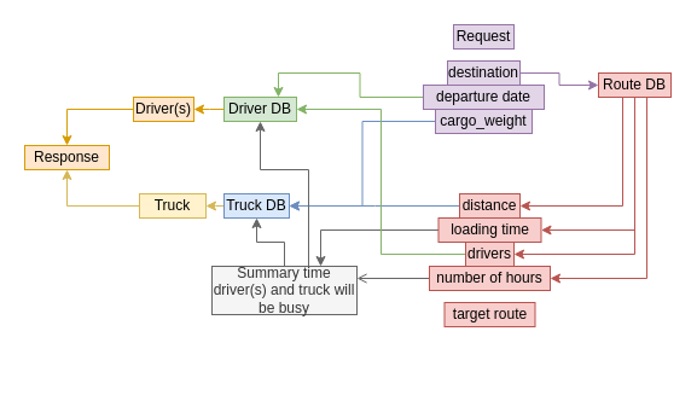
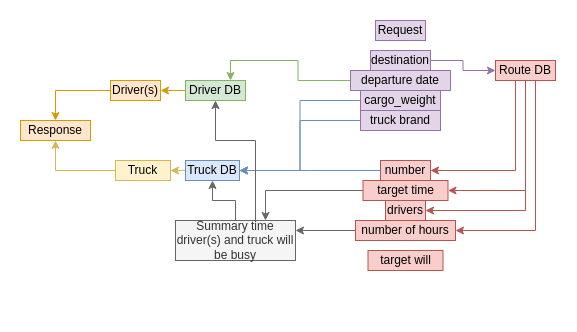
  <mxCell id="0" />
  <mxCell id="1" parent="0" />
  <mxCell id="2" style="edgeStyle=elbowEdgeStyle;rounded=0;orthogonalLoop=1;jettySize=auto;html=1;strokeColor=#d79b00;fillColor=#ffe6cc;" parent="1" source="3" target="32" edge="1"><mxGeometry relative="1" as="geometry" /></mxCell>
  <mxCell id="3" value="Driver DB" style="text;html=1;strokeColor=#82b366;fillColor=#d5e8d4;align=center;verticalAlign=middle;whiteSpace=wrap;rounded=0;" parent="1" vertex="1"><mxGeometry x="185" y="80" width="60" height="20" as="geometry" /></mxCell>
  <mxCell id="4" style="edgeStyle=elbowEdgeStyle;rounded=0;orthogonalLoop=1;jettySize=auto;html=1;entryX=1;entryY=0.5;entryDx=0;entryDy=0;strokeColor=#d6b656;fillColor=#fff2cc;" parent="1" source="5" target="30" edge="1"><mxGeometry relative="1" as="geometry" /></mxCell>
  <mxCell id="5" value="Truck DB" style="text;html=1;strokeColor=#6c8ebf;fillColor=#dae8fc;align=center;verticalAlign=middle;whiteSpace=wrap;rounded=0;rotation=0;" parent="1" vertex="1"><mxGeometry x="185" y="160" width="54" height="20" as="geometry" /></mxCell>
  <mxCell id="6" style="edgeStyle=orthogonalEdgeStyle;rounded=0;orthogonalLoop=1;jettySize=auto;html=1;entryX=1;entryY=0.5;entryDx=0;entryDy=0;fillColor=#f8cecc;strokeColor=#b85450;" parent="1" source="10" target="22" edge="1"><mxGeometry relative="1" as="geometry"><Array as="points"><mxPoint x="515" y="170" /></Array></mxGeometry></mxCell>
  <mxCell id="7" style="edgeStyle=orthogonalEdgeStyle;rounded=0;orthogonalLoop=1;jettySize=auto;html=1;entryX=1;entryY=0.5;entryDx=0;entryDy=0;fillColor=#f8cecc;strokeColor=#b85450;" parent="1" source="10" target="24" edge="1"><mxGeometry relative="1" as="geometry"><Array as="points"><mxPoint x="525" y="190" /></Array></mxGeometry></mxCell>
  <mxCell id="8" style="edgeStyle=orthogonalEdgeStyle;rounded=0;orthogonalLoop=1;jettySize=auto;html=1;entryX=1;entryY=0.5;entryDx=0;entryDy=0;fillColor=#f8cecc;strokeColor=#b85450;" parent="1" source="10" target="26" edge="1"><mxGeometry relative="1" as="geometry"><Array as="points"><mxPoint x="525" y="210" /></Array></mxGeometry></mxCell>
  <mxCell id="9" style="edgeStyle=orthogonalEdgeStyle;rounded=0;orthogonalLoop=1;jettySize=auto;html=1;entryX=1;entryY=0.5;entryDx=0;entryDy=0;fillColor=#f8cecc;strokeColor=#b85450;" parent="1" source="10" target="28" edge="1"><mxGeometry relative="1" as="geometry"><Array as="points"><mxPoint x="535" y="230" /></Array></mxGeometry></mxCell>
  <mxCell id="10" value="Route DB" style="text;html=1;strokeColor=#b85450;fillColor=#f8cecc;align=center;verticalAlign=middle;whiteSpace=wrap;rounded=0;" parent="1" vertex="1"><mxGeometry x="495" y="60" width="60" height="20" as="geometry" /></mxCell>
  <mxCell id="11" style="edgeStyle=orthogonalEdgeStyle;rounded=0;orthogonalLoop=1;jettySize=auto;html=1;exitX=0.5;exitY=1;exitDx=0;exitDy=0;" parent="1" source="5" target="5" edge="1"><mxGeometry relative="1" as="geometry" /></mxCell>
  <mxCell id="12" style="edgeStyle=orthogonalEdgeStyle;rounded=0;orthogonalLoop=1;jettySize=auto;html=1;exitX=0.5;exitY=1;exitDx=0;exitDy=0;" parent="1" edge="1"><mxGeometry relative="1" as="geometry"><mxPoint x="370" y="310" as="sourcePoint" /><mxPoint x="370" y="310" as="targetPoint" /></mxGeometry></mxCell>
  <mxCell id="13" style="edgeStyle=orthogonalEdgeStyle;rounded=0;orthogonalLoop=1;jettySize=auto;html=1;entryX=0;entryY=0.5;entryDx=0;entryDy=0;fillColor=#e1d5e7;strokeColor=#9673a6;" parent="1" source="14" target="10" edge="1"><mxGeometry relative="1" as="geometry" /></mxCell>
  <mxCell id="14" value="destination" style="text;html=1;strokeColor=#9673a6;fillColor=#e1d5e7;align=center;verticalAlign=middle;whiteSpace=wrap;rounded=0;" parent="1" vertex="1"><mxGeometry x="370" y="50" width="60" height="20" as="geometry" /></mxCell>
  <mxCell id="15" style="edgeStyle=orthogonalEdgeStyle;rounded=0;orthogonalLoop=1;jettySize=auto;html=1;entryX=0.75;entryY=0;entryDx=0;entryDy=0;fillColor=#d5e8d4;strokeColor=#82b366;" parent="1" source="16" target="3" edge="1"><mxGeometry relative="1" as="geometry" /></mxCell>
  <mxCell id="16" value="departure date" style="text;html=1;strokeColor=#9673a6;fillColor=#e1d5e7;align=center;verticalAlign=middle;whiteSpace=wrap;rounded=0;" parent="1" vertex="1"><mxGeometry x="350" y="70" width="100" height="20" as="geometry" /></mxCell>
  <mxCell id="17" style="edgeStyle=orthogonalEdgeStyle;rounded=0;orthogonalLoop=1;jettySize=auto;html=1;entryX=1;entryY=0.5;entryDx=0;entryDy=0;strokeColor=#6c8ebf;fillColor=#dae8fc;" parent="1" source="18" target="5" edge="1"><mxGeometry relative="1" as="geometry" /></mxCell>
  <mxCell id="18" value="cargo_weight" style="text;html=1;strokeColor=#9673a6;fillColor=#e1d5e7;align=center;verticalAlign=middle;whiteSpace=wrap;rounded=0;" parent="1" vertex="1"><mxGeometry x="360" y="90" width="80" height="20" as="geometry" /></mxCell>
+ <mxCell id="19" style="edgeStyle=orthogonalEdgeStyle;rounded=0;orthogonalLoop=1;jettySize=auto;html=1;entryX=1;entryY=0.5;entryDx=0;entryDy=0;strokeColor=#6c8ebf;fillColor=#dae8fc;" parent="1" source="20" target="5" edge="1"><mxGeometry relative="1" as="geometry" /></mxCell>
+ <mxCell id="20" value="truck brand" style="text;html=1;strokeColor=#9673a6;fillColor=#e1d5e7;align=center;verticalAlign=middle;whiteSpace=wrap;rounded=0;" parent="1" vertex="1"><mxGeometry x="360" y="110" width="80" height="20" as="geometry" /></mxCell>
  <mxCell id="21" style="edgeStyle=elbowEdgeStyle;rounded=0;orthogonalLoop=1;jettySize=auto;html=1;entryX=1;entryY=0.5;entryDx=0;entryDy=0;fillColor=#dae8fc;strokeColor=#6c8ebf;" parent="1" source="22" target="5" edge="1"><mxGeometry relative="1" as="geometry" /></mxCell>
- <mxCell id="22" value="distance" style="text;html=1;strokeColor=#b85450;fillColor=#f8cecc;align=center;verticalAlign=middle;whiteSpace=wrap;rounded=0;" parent="1" vertex="1"><mxGeometry x="380" y="160" width="50" height="20" as="geometry" /></mxCell>
+ <mxCell id="22" value="number" style="text;html=1;strokeColor=#b85450;fillColor=#f8cecc;align=center;verticalAlign=middle;whiteSpace=wrap;rounded=0;" parent="1" vertex="1"><mxGeometry x="380" y="160" width="50" height="20" as="geometry" /></mxCell>
  <mxCell id="23" style="rounded=0;orthogonalLoop=1;jettySize=auto;html=1;entryX=0.75;entryY=0;entryDx=0;entryDy=0;strokeColor=#666666;fillColor=#f5f5f5;edgeStyle=orthogonalEdgeStyle;" parent="1" source="24" target="35" edge="1"><mxGeometry relative="1" as="geometry" /></mxCell>
- <mxCell id="24" value="loading time" style="text;html=1;strokeColor=#b85450;fillColor=#f8cecc;align=center;verticalAlign=middle;whiteSpace=wrap;rounded=0;" parent="1" vertex="1"><mxGeometry x="362.5" y="180" width="85" height="20" as="geometry" /></mxCell>
- <mxCell id="25" style="edgeStyle=orthogonalEdgeStyle;rounded=0;orthogonalLoop=1;jettySize=auto;html=1;entryX=1;entryY=0.5;entryDx=0;entryDy=0;fillColor=#d5e8d4;strokeColor=#82b366;" parent="1" source="26" target="3" edge="1"><mxGeometry relative="1" as="geometry" /></mxCell>
+ <mxCell id="24" value="target time" style="text;html=1;strokeColor=#b85450;fillColor=#f8cecc;align=center;verticalAlign=middle;whiteSpace=wrap;rounded=0;" parent="1" vertex="1"><mxGeometry x="362.5" y="180" width="85" height="20" as="geometry" /></mxCell>
  <mxCell id="26" value="drivers" style="text;html=1;strokeColor=#b85450;fillColor=#f8cecc;align=center;verticalAlign=middle;whiteSpace=wrap;rounded=0;" parent="1" vertex="1"><mxGeometry x="385" y="200" width="40" height="20" as="geometry" /></mxCell>
- <mxCell id="27" style="edgeStyle=orthogonalEdgeStyle;rounded=0;orthogonalLoop=1;jettySize=auto;html=1;entryX=1;entryY=0.25;entryDx=0;entryDy=0;strokeColor=#666666;fillColor=#f5f5f5;endArrow=open;" parent="1" source="28" target="35" edge="1"><mxGeometry relative="1" as="geometry" /></mxCell>
+ <mxCell id="27" style="edgeStyle=orthogonalEdgeStyle;rounded=0;orthogonalLoop=1;jettySize=auto;html=1;entryX=1;entryY=0.25;entryDx=0;entryDy=0;strokeColor=#666666;fillColor=#f5f5f5;" parent="1" source="28" target="35" edge="1"><mxGeometry relative="1" as="geometry" /></mxCell>
  <mxCell id="28" value="number of hours" style="text;html=1;strokeColor=#b85450;fillColor=#f8cecc;align=center;verticalAlign=middle;whiteSpace=wrap;rounded=0;" parent="1" vertex="1"><mxGeometry x="355" y="220" width="100" height="20" as="geometry" /></mxCell>
  <mxCell id="29" style="edgeStyle=orthogonalEdgeStyle;rounded=0;orthogonalLoop=1;jettySize=auto;html=1;entryX=0.5;entryY=1;entryDx=0;entryDy=0;strokeColor=#d6b656;fillColor=#fff2cc;" parent="1" source="30" target="37" edge="1"><mxGeometry relative="1" as="geometry" /></mxCell>
  <mxCell id="30" value="Truck" style="text;html=1;strokeColor=#d6b656;fillColor=#fff2cc;align=center;verticalAlign=middle;whiteSpace=wrap;rounded=0;" parent="1" vertex="1"><mxGeometry x="115" y="160" width="55" height="20" as="geometry" /></mxCell>
  <mxCell id="31" style="edgeStyle=orthogonalEdgeStyle;rounded=0;orthogonalLoop=1;jettySize=auto;html=1;entryX=0.5;entryY=0;entryDx=0;entryDy=0;strokeColor=#d79b00;fillColor=#ffe6cc;" parent="1" source="32" target="37" edge="1"><mxGeometry relative="1" as="geometry" /></mxCell>
  <mxCell id="32" value="Driver(s)" style="text;html=1;strokeColor=#d79b00;fillColor=#ffe6cc;align=center;verticalAlign=middle;whiteSpace=wrap;rounded=0;" parent="1" vertex="1"><mxGeometry x="110" y="80" width="50" height="20" as="geometry" /></mxCell>
  <mxCell id="33" style="edgeStyle=orthogonalEdgeStyle;rounded=0;orthogonalLoop=1;jettySize=auto;html=1;entryX=0.5;entryY=1;entryDx=0;entryDy=0;strokeColor=#666666;fillColor=#f5f5f5;" parent="1" source="35" target="5" edge="1"><mxGeometry relative="1" as="geometry" /></mxCell>
  <mxCell id="34" style="edgeStyle=orthogonalEdgeStyle;rounded=0;orthogonalLoop=1;jettySize=auto;html=1;entryX=0.5;entryY=1;entryDx=0;entryDy=0;strokeColor=#666666;fillColor=#f5f5f5;" parent="1" source="35" target="3" edge="1"><mxGeometry relative="1" as="geometry"><Array as="points"><mxPoint x="255" y="140" /><mxPoint x="215" y="140" /></Array></mxGeometry></mxCell>
  <mxCell id="35" value="Summary time driver(s) and truck will be busy" style="text;html=1;align=center;verticalAlign=middle;whiteSpace=wrap;rounded=0;fillColor=#f5f5f5;strokeColor=#666666;fontColor=#333333;" parent="1" vertex="1"><mxGeometry x="175" y="220" width="120" height="40" as="geometry" /></mxCell>
  <mxCell id="36" value="Request" style="text;html=1;strokeColor=#9673a6;fillColor=#e1d5e7;align=center;verticalAlign=middle;whiteSpace=wrap;rounded=0;" parent="1" vertex="1"><mxGeometry x="375" y="20" width="50" height="20" as="geometry" /></mxCell>
  <mxCell id="37" value="Response" style="text;html=1;strokeColor=#d79b00;fillColor=#ffe6cc;align=center;verticalAlign=middle;whiteSpace=wrap;rounded=0;" parent="1" vertex="1"><mxGeometry y="120" width="70" height="20" as="geometry" x="20" /></mxCell>
- <mxCell id="38" value="target route" style="text;html=1;strokeColor=#b85450;fillColor=#f8cecc;align=center;verticalAlign=middle;whiteSpace=wrap;rounded=0;" parent="1" vertex="1"><mxGeometry x="367.5" y="250" width="75" height="20" as="geometry" /></mxCell>
+ <mxCell id="38" value="target will" style="text;html=1;strokeColor=#b85450;fillColor=#f8cecc;align=center;verticalAlign=middle;whiteSpace=wrap;rounded=0;" parent="1" vertex="1"><mxGeometry x="367.5" y="250" width="75" height="20" as="geometry" /></mxCell>
